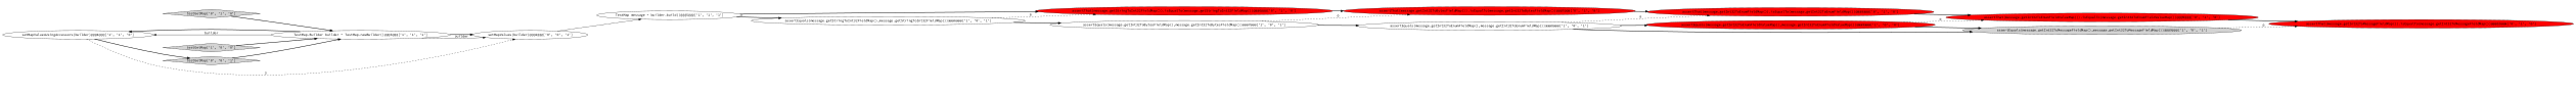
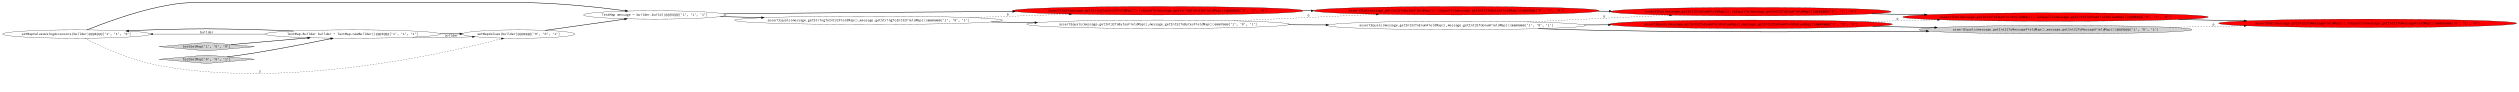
  digraph {
    fontname="Source Code Pro"
    rankdir=LR
    node [fillcolor=white fontname="Source Code Pro" shape=ellipse style=filled]
    edge [fontname="Source Code Pro" style=bold]
    n1 [fillcolor=red label="assertThat(message.getStringToInt32FieldMap()).isEqualTo(message.getStringToInt32FieldMap())@@@6@@@['0', '1', '0']"]
    n2 [fillcolor=red label="assertThat(message.getInt32ToBytesFieldMap()).isEqualTo(message.getInt32ToBytesFieldMap())@@@7@@@['0', '1', '0']"]
    n3 [fillcolor=red label="assertThat(message.getInt32ToEnumFieldMap()).isEqualTo(message.getInt32ToEnumFieldMap())@@@8@@@['0', '1', '0']"]
    n4 [label="TestMap message = builder.build()@@@5@@@['1', '1', '1']"]
    n5 [label="assertEquals(message.getStringToInt32FieldMap(),message.getStringToInt32FieldMap())@@@6@@@['1', '0', '1']"]
    n6 [label="assertEquals(message.getInt32ToBytesFieldMap(),message.getInt32ToBytesFieldMap())@@@7@@@['1', '0', '1']"]
-   n7 [fillcolor=lightgray label="testGetMap['0', '1', '0']" shape=diamond]
    n8 [label="TestMap.Builder builder = TestMap.newBuilder()@@@3@@@['1', '1', '1']"]
    n9 [label="setMapValuesUsingAccessors(builder)@@@4@@@['1', '1', '0']"]
    n10 [label="setMapValues(builder)@@@4@@@['0', '0', '1']"]
    n11 [fillcolor=red label="assertThat(message.getInt32ToEnumFieldValueMap()).isEqualTo(message.getInt32ToEnumFieldValueMap())@@@9@@@['0', '1', '0']"]
    n12 [fillcolor=red label="assertThat(message.getInt32ToMessageFieldMap()).isEqualTo(message.getInt32ToMessageFieldMap())@@@10@@@['0', '1', '0']"]
    n13 [fillcolor=lightgray label="assertEquals(message.getInt32ToMessageFieldMap(),message.getInt32ToMessageFieldMap())@@@9@@@['1', '0', '1']"]
    n14 [fillcolor=red label="assertEquals(message.getInt32ToEnumFieldValueMap(),message.getInt32ToEnumFieldValueMap())@@@9@@@['1', '0', '0']"]
    n15 [label="assertEquals(message.getInt32ToEnumFieldMap(),message.getInt32ToEnumFieldMap())@@@8@@@['1', '0', '1']"]
    n16 [fillcolor=lightgray label="testGetMap['0', '0', '1']" shape=diamond]
    n17 [fillcolor=lightgray label="testGetMap['1', '0', '0']" shape=diamond]
    n1 -> n2
    n2 -> n3
    n3 -> n11
    n4 -> n1
    n4 -> n5
    n5 -> n1 [label=0 style=dashed]
    n5 -> n6
    n6 -> n2 [label=0 style=dashed]
    n6 -> n15
-   n7 -> n8
    n8 -> n9
    n8 -> n9 [label=builder style=solid]
    n8 -> n10 [label=builder style=solid]
    n8 -> n10
-   n9 -> n16
+   n9 -> n4
    n9 -> n10 [label=3 style=dashed]
-   n10 -> n4 [style=solid]
+   n10 -> n4
    n11 -> n12
    n13 -> n12 [label=0 style=dashed]
    n14 -> n11 [label=0 style=dashed]
    n14 -> n13
    n15 -> n3 [label=0 style=dashed]
    n15 -> n13
    n15 -> n14
    n16 -> n8
    n17 -> n8
  }
